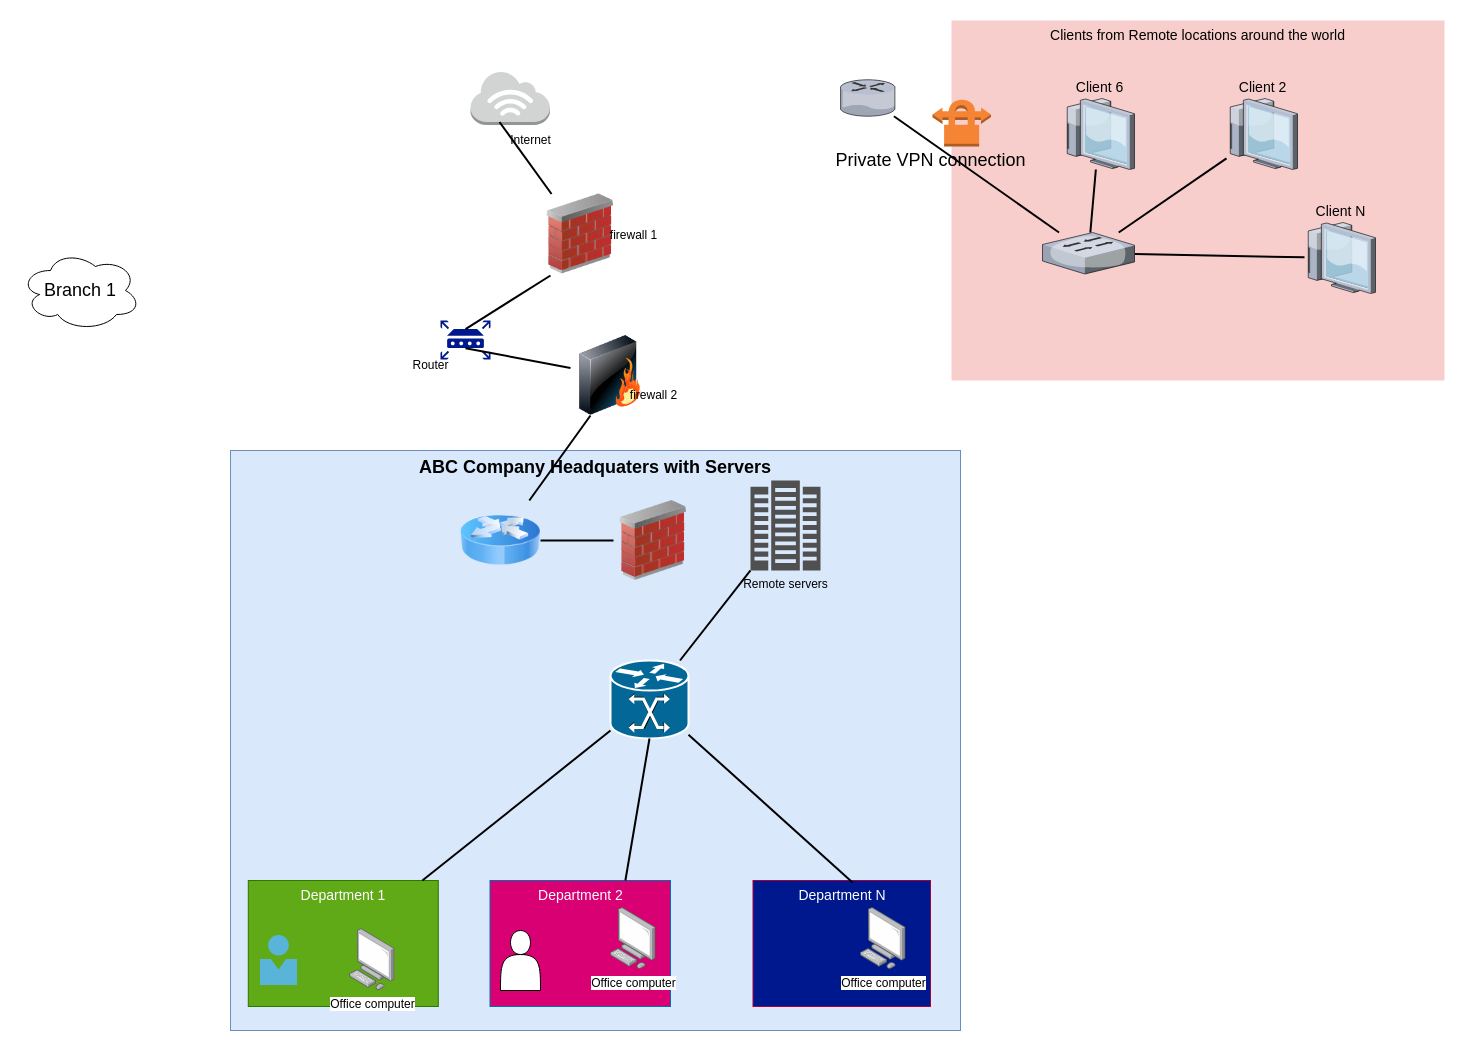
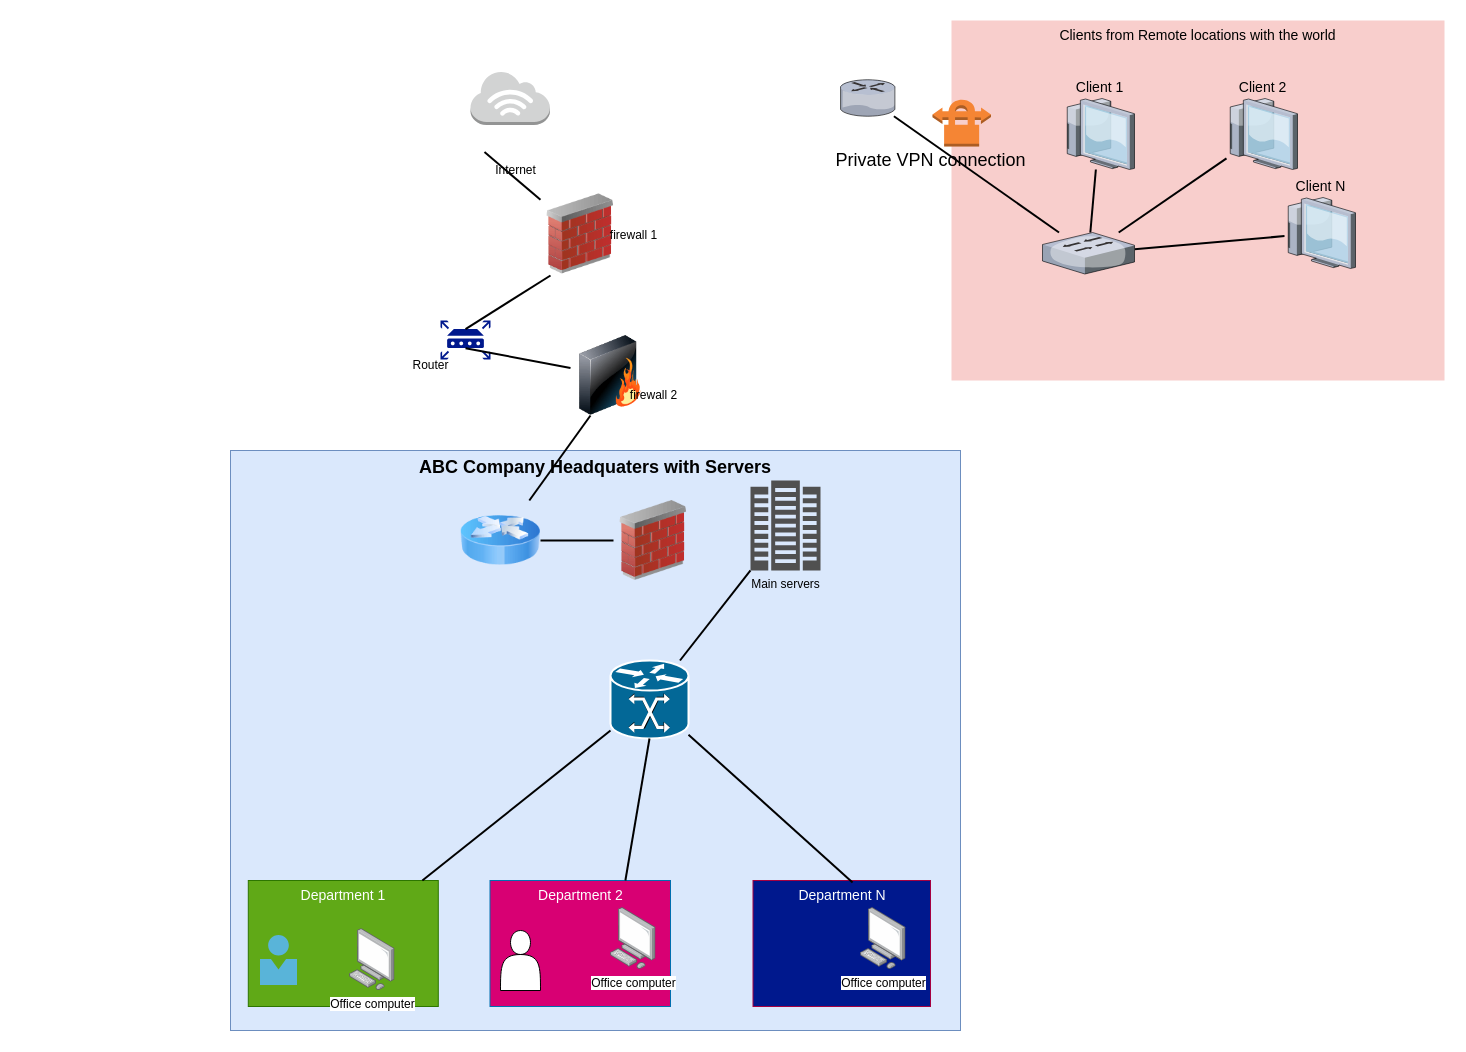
  <mxCell id="0" />
  <mxCell id="1" parent="0" />
- <mxCell id="2" value="Clients from Remote locations around the world" style="whiteSpace=wrap;html=1;fillColor=#f8cecc;fontSize=14;strokeColor=none;verticalAlign=top;" vertex="1" parent="1"><mxGeometry x="951" y="20" width="493" height="360" as="geometry" /></mxCell>
+ <mxCell id="2" value="Clients from Remote locations with the world" style="whiteSpace=wrap;html=1;fillColor=#f8cecc;fontSize=14;strokeColor=none;verticalAlign=top;" vertex="1" parent="1"><mxGeometry x="951" y="20" width="493" height="360" as="geometry" /></mxCell>
  <mxCell id="3" style="edgeStyle=none;rounded=0;html=1;startSize=10;endSize=10;jettySize=auto;orthogonalLoop=1;fontSize=14;endArrow=none;endFill=0;strokeWidth=2;" edge="1" parent="1" source="4" target="8"><mxGeometry relative="1" as="geometry" /></mxCell>
  <mxCell id="4" value="" style="verticalLabelPosition=bottom;aspect=fixed;html=1;verticalAlign=top;strokeColor=none;shape=mxgraph.citrix.router;fillColor=#66B2FF;gradientColor=#0066CC;fontSize=14;" vertex="1" parent="1"><mxGeometry x="840" y="79.25" width="55" height="36.5" as="geometry" /></mxCell>
  <mxCell id="5" style="edgeStyle=none;rounded=0;html=1;startSize=10;endSize=10;jettySize=auto;orthogonalLoop=1;fontSize=14;endArrow=none;endFill=0;strokeWidth=2;" edge="1" parent="1" source="8" target="11"><mxGeometry relative="1" as="geometry" /></mxCell>
  <mxCell id="6" style="edgeStyle=none;rounded=0;html=1;startSize=10;endSize=10;jettySize=auto;orthogonalLoop=1;fontSize=14;endArrow=none;endFill=0;strokeWidth=2;" edge="1" parent="1" source="8" target="10"><mxGeometry relative="1" as="geometry" /></mxCell>
  <mxCell id="7" style="edgeStyle=none;rounded=0;html=1;startSize=10;endSize=10;jettySize=auto;orthogonalLoop=1;fontSize=14;endArrow=none;endFill=0;strokeWidth=2;" edge="1" parent="1" source="8" target="9"><mxGeometry relative="1" as="geometry" /></mxCell>
  <mxCell id="8" value="" style="verticalLabelPosition=bottom;aspect=fixed;html=1;verticalAlign=top;strokeColor=none;shape=mxgraph.citrix.switch;fillColor=#66B2FF;gradientColor=#0066CC;fontSize=14;" vertex="1" parent="1"><mxGeometry x="1042" y="232" width="92" height="41.5" as="geometry" /></mxCell>
- <mxCell id="9" value="Client N&lt;br&gt;" style="verticalLabelPosition=top;aspect=fixed;html=1;verticalAlign=bottom;strokeColor=none;shape=mxgraph.citrix.thin_client;fillColor=#66B2FF;gradientColor=#0066CC;fontSize=14;labelPosition=center;align=center;" vertex="1" parent="1"><mxGeometry x="1304" y="222" width="71" height="71" as="geometry" /></mxCell>
+ <mxCell id="9" value="Client N&lt;br&gt;" style="verticalLabelPosition=top;aspect=fixed;html=1;verticalAlign=bottom;strokeColor=none;shape=mxgraph.citrix.thin_client;fillColor=#66B2FF;gradientColor=#0066CC;fontSize=14;labelPosition=center;align=center;" vertex="1" parent="1"><mxGeometry x="1284" y="197" width="71" height="71" as="geometry" /></mxCell>
  <mxCell id="10" value="Client 2&lt;br&gt;" style="verticalLabelPosition=top;aspect=fixed;html=1;verticalAlign=bottom;strokeColor=none;shape=mxgraph.citrix.thin_client;fillColor=#66B2FF;gradientColor=#0066CC;fontSize=14;labelPosition=center;align=center;" vertex="1" parent="1"><mxGeometry x="1226" y="98" width="71" height="71" as="geometry" /></mxCell>
- <mxCell id="11" value="Client 6&lt;br&gt;" style="verticalLabelPosition=top;aspect=fixed;html=1;verticalAlign=bottom;strokeColor=none;shape=mxgraph.citrix.thin_client;fillColor=#66B2FF;gradientColor=#0066CC;fontSize=14;labelPosition=center;align=center;" vertex="1" parent="1"><mxGeometry x="1063" y="98" width="71" height="71" as="geometry" /></mxCell>
+ <mxCell id="11" value="Client 1&lt;br&gt;" style="verticalLabelPosition=top;aspect=fixed;html=1;verticalAlign=bottom;strokeColor=none;shape=mxgraph.citrix.thin_client;fillColor=#66B2FF;gradientColor=#0066CC;fontSize=14;labelPosition=center;align=center;" vertex="1" parent="1"><mxGeometry x="1063" y="98" width="71" height="71" as="geometry" /></mxCell>
  <mxCell id="12" value="&lt;b&gt;&lt;font style=&quot;font-size: 18px;&quot;&gt;ABC Company Headquaters with Servers&lt;/font&gt;&lt;/b&gt;" style="whiteSpace=wrap;html=1;fillColor=#dae8fc;fontSize=14;strokeColor=#6c8ebf;verticalAlign=top;" vertex="1" parent="1"><mxGeometry x="230" y="450" width="730" height="580" as="geometry" /></mxCell>
  <mxCell id="13" value="" style="outlineConnect=0;dashed=0;verticalLabelPosition=bottom;verticalAlign=top;align=center;html=1;shape=mxgraph.aws3.internet_3;fillColor=#D2D3D3;gradientColor=none;" vertex="1" parent="1"><mxGeometry x="470" y="70.5" width="79.5" height="54" as="geometry" /></mxCell>
- <mxCell id="14" value="Internet" style="text;html=1;align=center;verticalAlign=middle;resizable=0;points=[];autosize=1;strokeColor=none;fillColor=none;" vertex="1" parent="1"><mxGeometry x="500" y="124.5" width="60" height="30" as="geometry" /></mxCell>
+ <mxCell id="14" value="Internet" style="text;html=1;align=center;verticalAlign=middle;resizable=0;points=[];autosize=1;strokeColor=none;fillColor=none;" vertex="1" parent="1"><mxGeometry x="485" y="154.5" width="60" height="30" as="geometry" /></mxCell>
  <mxCell id="15" value="" style="image;html=1;image=img/lib/clip_art/networking/Firewall_02_128x128.png" vertex="1" parent="1"><mxGeometry x="540" y="193.5" width="80" height="80" as="geometry" /></mxCell>
  <mxCell id="16" value="" style="image;html=1;image=img/lib/clip_art/networking/Firewall_128x128.png" vertex="1" parent="1"><mxGeometry x="570" y="335" width="80" height="80" as="geometry" /></mxCell>
  <mxCell id="17" value="" style="sketch=0;aspect=fixed;pointerEvents=1;shadow=0;dashed=0;html=1;strokeColor=none;labelPosition=center;verticalLabelPosition=bottom;verticalAlign=top;align=center;fillColor=#00188D;shape=mxgraph.mscae.enterprise.router" vertex="1" parent="1"><mxGeometry x="440" y="320" width="50" height="39" as="geometry" /></mxCell>
  <mxCell id="18" value="firewall 1" style="text;html=1;align=center;verticalAlign=middle;resizable=0;points=[];autosize=1;strokeColor=none;fillColor=none;" vertex="1" parent="1"><mxGeometry x="597.8" y="220" width="70" height="30" as="geometry" /></mxCell>
  <mxCell id="19" value="firewall 2" style="text;html=1;align=center;verticalAlign=middle;resizable=0;points=[];autosize=1;strokeColor=none;fillColor=none;" vertex="1" parent="1"><mxGeometry x="618" y="380" width="70" height="30" as="geometry" /></mxCell>
  <mxCell id="20" value="Router" style="text;html=1;align=center;verticalAlign=middle;resizable=0;points=[];autosize=1;strokeColor=none;fillColor=none;" vertex="1" parent="1"><mxGeometry x="400" y="350" width="60" height="30" as="geometry" /></mxCell>
  <mxCell id="21" style="edgeStyle=none;rounded=0;html=1;startSize=10;endSize=10;jettySize=auto;orthogonalLoop=1;fontSize=14;endArrow=none;endFill=0;strokeWidth=2;entryX=-0.017;entryY=-0.1;entryDx=0;entryDy=0;entryPerimeter=0;" edge="1" parent="1" source="15" target="14"><mxGeometry x="-1" relative="1" as="geometry"><mxPoint x="670" y="-40" as="sourcePoint" /><mxPoint x="681.159" y="-139" as="targetPoint" /><mxPoint as="offset" /></mxGeometry></mxCell>
  <mxCell id="22" style="edgeStyle=none;rounded=0;html=1;startSize=10;endSize=10;jettySize=auto;orthogonalLoop=1;fontSize=14;endArrow=none;endFill=0;strokeWidth=2;exitX=0.5;exitY=0.22;exitDx=0;exitDy=0;exitPerimeter=0;entryX=0.125;entryY=1.019;entryDx=0;entryDy=0;entryPerimeter=0;" edge="1" parent="1" source="17" target="15"><mxGeometry relative="1" as="geometry"><mxPoint x="1110.339" y="252" as="sourcePoint" /><mxPoint x="580" y="220" as="targetPoint" /></mxGeometry></mxCell>
  <mxCell id="23" style="edgeStyle=none;rounded=0;html=1;startSize=10;endSize=10;jettySize=auto;orthogonalLoop=1;fontSize=14;endArrow=none;endFill=0;strokeWidth=2;entryX=0.5;entryY=0.71;entryDx=0;entryDy=0;entryPerimeter=0;" edge="1" parent="1" source="16" target="17"><mxGeometry relative="1" as="geometry"><mxPoint x="530" y="220" as="sourcePoint" /><mxPoint x="541.159" y="121" as="targetPoint" /></mxGeometry></mxCell>
  <mxCell id="24" style="edgeStyle=none;rounded=0;html=1;startSize=10;endSize=10;jettySize=auto;orthogonalLoop=1;fontSize=14;endArrow=none;endFill=0;strokeWidth=2;entryX=0.25;entryY=1;entryDx=0;entryDy=0;" edge="1" parent="1" source="25" target="16"><mxGeometry relative="1" as="geometry"><mxPoint x="1130.339" y="272" as="sourcePoint" /><mxPoint x="1141.498" y="173" as="targetPoint" /></mxGeometry></mxCell>
  <mxCell id="25" value="" style="image;html=1;image=img/lib/clip_art/networking/Router_Icon_128x128.png" vertex="1" parent="1"><mxGeometry x="460" y="500" width="80" height="80" as="geometry" /></mxCell>
  <mxCell id="26" value="" style="shape=mxgraph.cisco.switches.mgx_8000_multiservice_switch;html=1;pointerEvents=1;dashed=0;fillColor=#036897;strokeColor=#ffffff;strokeWidth=2;verticalLabelPosition=bottom;verticalAlign=top;align=center;outlineConnect=0;" vertex="1" parent="1"><mxGeometry x="610" y="660" width="78" height="78" as="geometry" /></mxCell>
  <mxCell id="27" style="edgeStyle=none;rounded=0;html=1;startSize=10;endSize=10;jettySize=auto;orthogonalLoop=1;fontSize=14;endArrow=none;endFill=0;strokeWidth=2;" edge="1" parent="1" source="38" target="26"><mxGeometry relative="1" as="geometry"><mxPoint x="1180" y="700" as="sourcePoint" /><mxPoint x="1327" y="649" as="targetPoint" /></mxGeometry></mxCell>
  <mxCell id="28" value="Department 1" style="whiteSpace=wrap;html=1;fillColor=#60a917;fontSize=14;strokeColor=#2D7600;verticalAlign=top;fontColor=#ffffff;" vertex="1" parent="1"><mxGeometry x="247.8" y="880" width="190" height="126" as="geometry" /></mxCell>
  <mxCell id="29" value="Office computer" style="points=[];aspect=fixed;html=1;align=center;shadow=0;dashed=0;image;image=img/lib/allied_telesis/computer_and_terminals/Personal_Computer.svg;" vertex="1" parent="1"><mxGeometry x="349" y="928.2" width="45.6" height="61.8" as="geometry" /></mxCell>
  <mxCell id="30" value="" style="sketch=0;aspect=fixed;html=1;points=[];align=center;image;fontSize=12;image=img/lib/mscae/Person.svg;" vertex="1" parent="1"><mxGeometry x="260" y="935" width="37" height="50" as="geometry" /></mxCell>
  <mxCell id="31" value="Department 2" style="whiteSpace=wrap;html=1;fillColor=#d80073;fontSize=14;strokeColor=#006EAF;verticalAlign=top;fontColor=#ffffff;" vertex="1" parent="1"><mxGeometry x="489.5" y="880" width="180.5" height="126" as="geometry" /></mxCell>
  <mxCell id="32" value="Department N" style="whiteSpace=wrap;html=1;fillColor=#00188d;fontSize=14;strokeColor=#A50040;verticalAlign=top;fontColor=#ffffff;" vertex="1" parent="1"><mxGeometry x="752.5" y="880" width="177.5" height="126" as="geometry" /></mxCell>
  <mxCell id="33" value="" style="shape=actor;whiteSpace=wrap;html=1;" vertex="1" parent="1"><mxGeometry x="500" y="930" width="40" height="60" as="geometry" /></mxCell>
  <mxCell id="34" value="" style="shape=image;html=1;verticalAlign=top;verticalLabelPosition=bottom;labelBackgroundColor=#ffffff;imageAspect=0;aspect=fixed;image=https://cdn1.iconfinder.com/data/icons/ionicons-fill-vol-2/512/person-128.png" vertex="1" parent="1"><mxGeometry x="766" y="920" width="54" height="54" as="geometry" /></mxCell>
  <mxCell id="35" value="Office computer" style="points=[];aspect=fixed;html=1;align=center;shadow=0;dashed=0;image;image=img/lib/allied_telesis/computer_and_terminals/Personal_Computer.svg;" vertex="1" parent="1"><mxGeometry x="610" y="907.1" width="45.6" height="61.8" as="geometry" /></mxCell>
  <mxCell id="36" value="Office computer" style="points=[];aspect=fixed;html=1;align=center;shadow=0;dashed=0;image;image=img/lib/allied_telesis/computer_and_terminals/Personal_Computer.svg;" vertex="1" parent="1"><mxGeometry x="860" y="907.1" width="45.6" height="61.8" as="geometry" /></mxCell>
  <mxCell id="37" value="" style="image;html=1;image=img/lib/clip_art/networking/Firewall_02_128x128.png" vertex="1" parent="1"><mxGeometry x="613" y="500" width="80" height="80" as="geometry" /></mxCell>
- <mxCell id="38" value="Remote servers" style="sketch=0;pointerEvents=1;shadow=0;dashed=0;html=1;strokeColor=none;fillColor=#505050;labelPosition=center;verticalLabelPosition=bottom;verticalAlign=top;outlineConnect=0;align=center;shape=mxgraph.office.servers.datacenter;" vertex="1" parent="1"><mxGeometry x="750" y="480" width="70" height="90" as="geometry" /></mxCell>
+ <mxCell id="38" value="Main servers" style="sketch=0;pointerEvents=1;shadow=0;dashed=0;html=1;strokeColor=none;fillColor=#505050;labelPosition=center;verticalLabelPosition=bottom;verticalAlign=top;outlineConnect=0;align=center;shape=mxgraph.office.servers.datacenter;" vertex="1" parent="1"><mxGeometry x="750" y="480" width="70" height="90" as="geometry" /></mxCell>
  <mxCell id="39" style="edgeStyle=none;rounded=0;html=1;startSize=10;endSize=10;jettySize=auto;orthogonalLoop=1;fontSize=14;endArrow=none;endFill=0;strokeWidth=2;exitX=1;exitY=0.5;exitDx=0;exitDy=0;" edge="1" parent="1" source="25" target="37"><mxGeometry relative="1" as="geometry"><mxPoint x="70" y="580" as="sourcePoint" /><mxPoint x="162.54" y="690" as="targetPoint" /></mxGeometry></mxCell>
  <mxCell id="40" style="edgeStyle=none;rounded=0;html=1;startSize=10;endSize=10;jettySize=auto;orthogonalLoop=1;fontSize=14;endArrow=none;endFill=0;strokeWidth=2;" edge="1" parent="1" source="26" target="28"><mxGeometry relative="1" as="geometry"><mxPoint x="120" y="750" as="sourcePoint" /><mxPoint x="212.54" y="860" as="targetPoint" /></mxGeometry></mxCell>
  <mxCell id="41" style="edgeStyle=none;rounded=0;html=1;startSize=10;endSize=10;jettySize=auto;orthogonalLoop=1;fontSize=14;endArrow=none;endFill=0;strokeWidth=2;exitX=0.5;exitY=1;exitDx=0;exitDy=0;exitPerimeter=0;entryX=0.75;entryY=0;entryDx=0;entryDy=0;" edge="1" parent="1" source="26" target="31"><mxGeometry relative="1" as="geometry"><mxPoint x="150" y="750" as="sourcePoint" /><mxPoint x="242.54" y="860" as="targetPoint" /></mxGeometry></mxCell>
  <mxCell id="42" style="edgeStyle=none;rounded=0;html=1;startSize=10;endSize=10;jettySize=auto;orthogonalLoop=1;fontSize=14;endArrow=none;endFill=0;strokeWidth=2;entryX=0.561;entryY=0.016;entryDx=0;entryDy=0;entryPerimeter=0;" edge="1" parent="1" source="26" target="32"><mxGeometry relative="1" as="geometry"><mxPoint x="200" y="770" as="sourcePoint" /><mxPoint x="292.54" y="880" as="targetPoint" /></mxGeometry></mxCell>
  <mxCell id="43" value="Private VPN connection" style="text;html=1;align=center;verticalAlign=middle;resizable=0;points=[];autosize=1;strokeColor=none;fillColor=none;fontSize=18;" vertex="1" parent="1"><mxGeometry x="825" y="140" width="210" height="40" as="geometry" /></mxCell>
  <mxCell id="44" value="" style="outlineConnect=0;dashed=0;verticalLabelPosition=bottom;verticalAlign=top;align=center;html=1;shape=mxgraph.aws3.vpn_connection;fillColor=#F58534;gradientColor=none;fontSize=18;" vertex="1" parent="1"><mxGeometry x="932" y="98" width="58.5" height="48" as="geometry" /></mxCell>
- <mxCell id="45" value="Branch 1" style="ellipse;shape=cloud;whiteSpace=wrap;html=1;fontSize=18;" vertex="1" parent="1"><mxGeometry x="20" y="250" width="120" height="80" as="geometry" /></mxCell>
